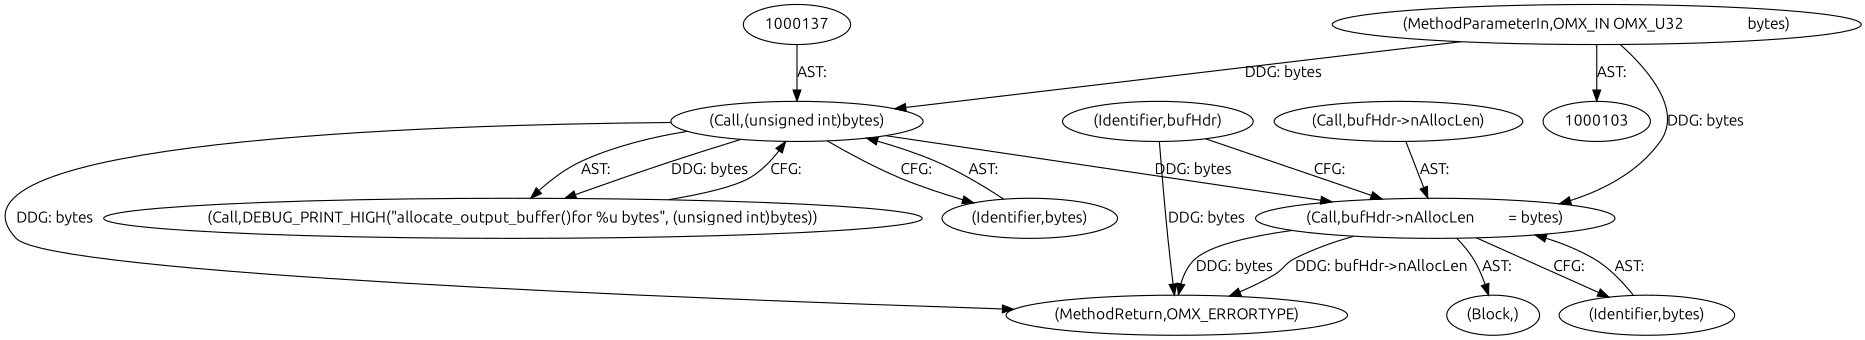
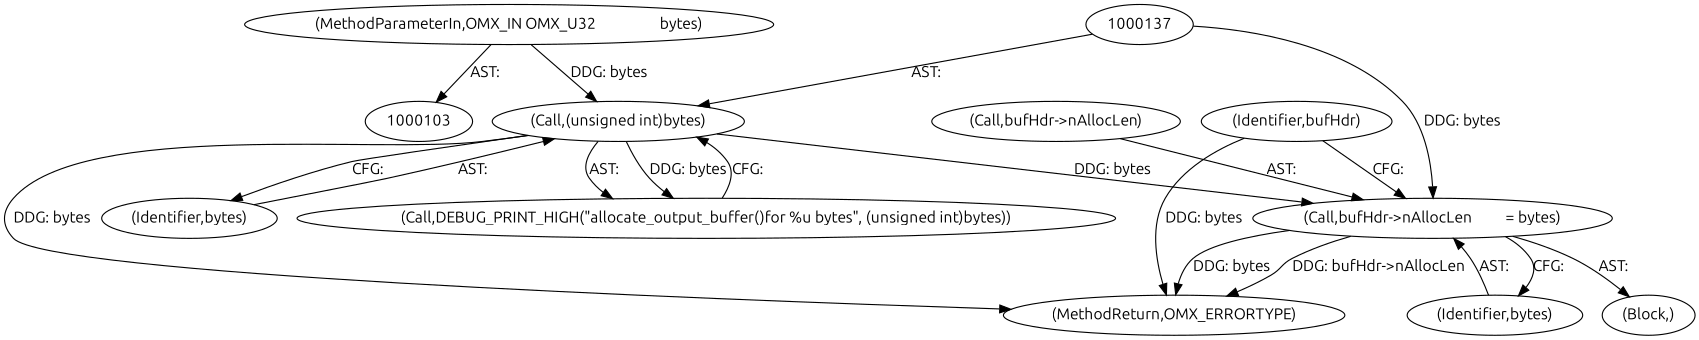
  digraph {
    fontname=Ubuntu
    node [fontname=Ubuntu]
    edge [fontname=Ubuntu]
    n1 [label="(Call,bufHdr->nAllocLen          = bytes)"]
    n2 [label="(Identifier,bytes)"]
    n3 [label="(MethodReturn,OMX_ERRORTYPE)"]
    n4 [label="(Block,)"]
    n5 [label="(Call,(unsigned int)bytes)"]
    n6 [label="(Call,DEBUG_PRINT_HIGH(\"allocate_output_buffer()for %u bytes\", (unsigned int)bytes))"]
    n7 [label="(Identifier,bytes)"]
    n8 [label="(MethodParameterIn,OMX_IN OMX_U32                   bytes)"]
    1000103
    n10 [label="(Identifier,bufHdr)"]
    n11 [label="(Call,bufHdr->nAllocLen)"]
    n12 [label=1000137]
    n1 -> n2 [label="CFG: "]
    n1 -> n3 [label="DDG: bytes"]
    n1 -> n3 [label="DDG: bufHdr->nAllocLen"]
    n1 -> n4 [label="AST: "]
    n2 -> n1 [label="AST: "]
    n5 -> n1 [label="DDG: bytes"]
    n5 -> n3 [label="DDG: bytes"]
    n5 -> n6 [label="AST: "]
    n5 -> n6 [label="DDG: bytes"]
    n5 -> n7 [label="CFG: "]
    n6 -> n5 [label="CFG: "]
    n7 -> n5 [label="AST: "]
-   n8 -> n1 [label="DDG: bytes"]
+   n12 -> n1 [label="DDG: bytes"]
    n8 -> n5 [label="DDG: bytes"]
    n8 -> 1000103 [label="AST: "]
    n10 -> n1 [label="CFG: "]
    n10 -> n3 [label="DDG: bytes"]
    n11 -> n1 [label="AST: "]
    n12 -> n5 [label="AST: "]
  }
